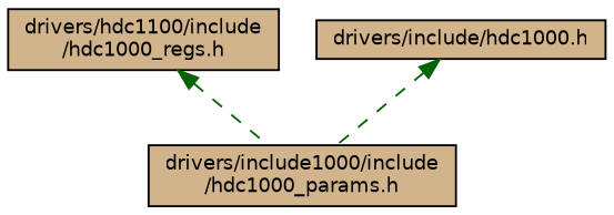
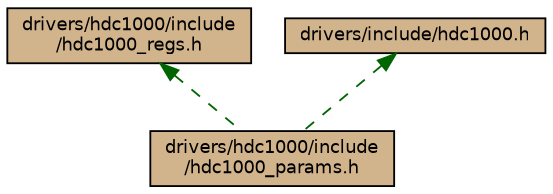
  digraph {
    node [color=black fillcolor=tan fontname=Helvetica fontsize=10 shape=record style=filled]
    edge [color=darkgreen dir=back fontname=Helvetica fontsize=10 labelfontname=Helvetica labelfontsize=10 style=dashed]
-   n1 [fontcolor=black height=0.2 label="drivers/hdc1100/include\l/hdc1000_regs.h" width=0.4]
-   n2 [height=0.2 label="drivers/include1000/include\l/hdc1000_params.h" width=0.4]
+   n1 [fontcolor=black height=0.2 label="drivers/hdc1000/include\l/hdc1000_regs.h" width=0.4]
+   n2 [height=0.2 label="drivers/hdc1000/include\l/hdc1000_params.h" width=0.4]
    n3 [height=0.2 label="drivers/include/hdc1000.h" width=0.4]
    n1 -> n2
    n3 -> n2
  }
